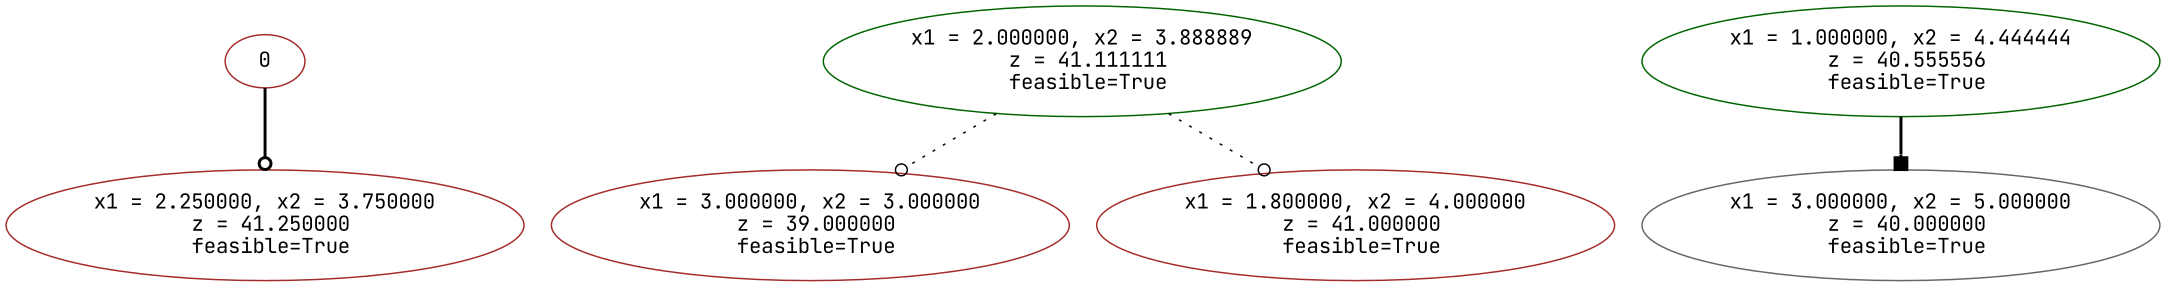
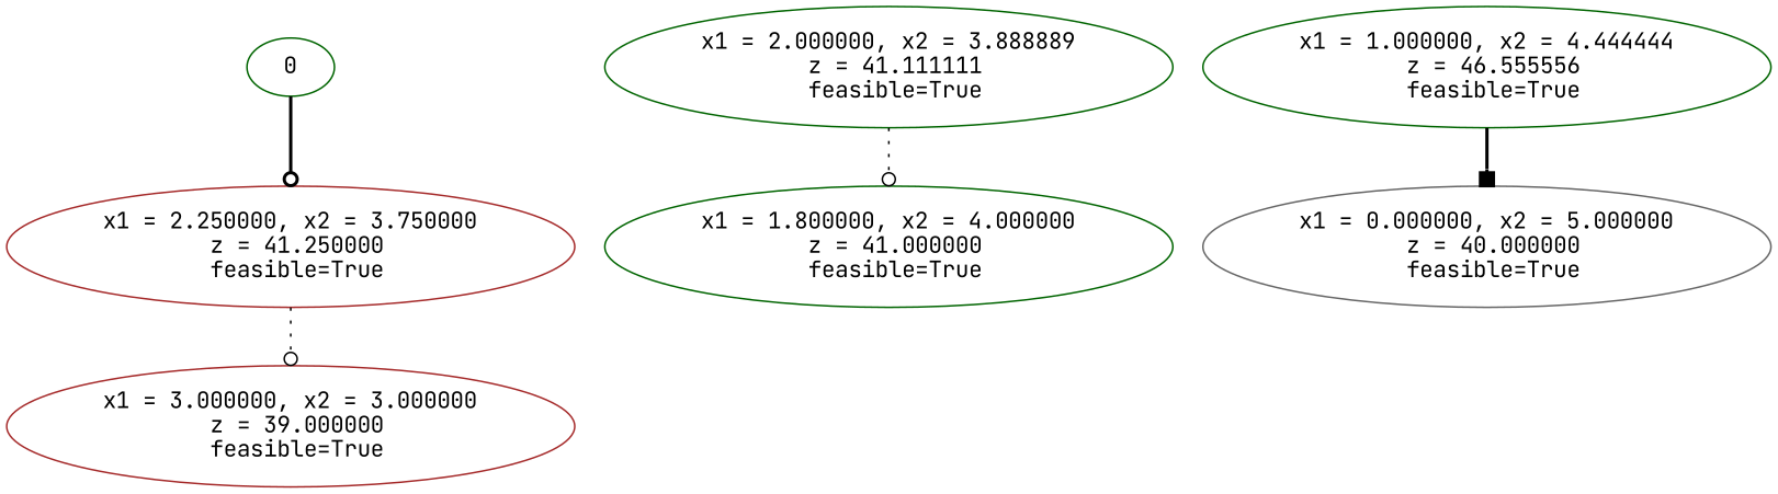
  digraph {
    fontname="JetBrains Mono"
    node [color=brown fontname="JetBrains Mono"]
    edge [arrowhead=odot fontname="JetBrains Mono" style=dotted]
    n1 [label="x1 = 2.250000, x2 = 3.750000\n z = 41.250000\n feasible=True"]
    n2 [label="x1 = 3.000000, x2 = 3.000000\n z = 39.000000\n feasible=True"]
-   0
+   0 [color=darkgreen]
    n4 [color=darkgreen label="x1 = 2.000000, x2 = 3.888889\n z = 41.111111\n feasible=True"]
-   n5 [label="x1 = 1.800000, x2 = 4.000000\n z = 41.000000\n feasible=True"]
-   n6 [color=darkgreen label="x1 = 1.000000, x2 = 4.444444\n z = 40.555556\n feasible=True"]
-   n7 [color=gray40 label="x1 = 3.000000, x2 = 5.000000\n z = 40.000000\n feasible=True"]
-   n4 -> n2
+   n5 [color=darkgreen label="x1 = 1.800000, x2 = 4.000000\n z = 41.000000\n feasible=True"]
+   n6 [color=darkgreen label="x1 = 1.000000, x2 = 4.444444\n z = 46.555556\n feasible=True"]
+   n7 [color=gray40 label="x1 = 0.000000, x2 = 5.000000\n z = 40.000000\n feasible=True"]
+   n1 -> n2
    0 -> n1 [style=bold]
    n4 -> n5
    n6 -> n7 [arrowhead=box style=bold]
  }
